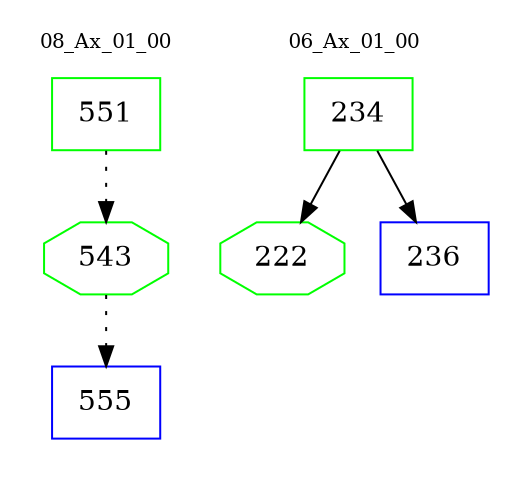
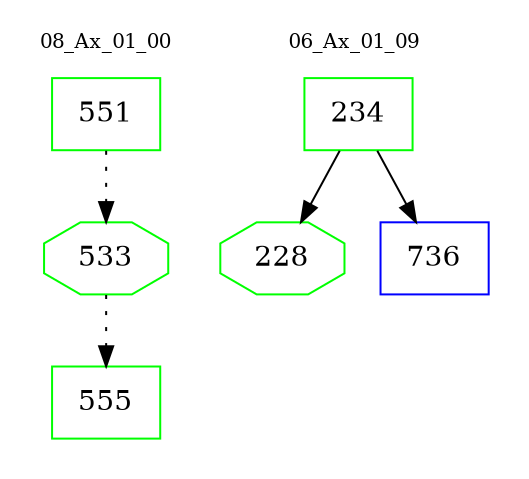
  digraph {
    node [color=green shape=box]
    edge [color=black style=dotted]
    n1 [label=551]
-   n2 [label=543 shape=octagon]
-   n3 [color=blue label=555]
+   n2 [label=533 shape=octagon]
+   n3 [label=555]
    n4 [label=234]
-   n5 [label=222 shape=octagon]
-   n6 [color=blue label=236]
+   n5 [label=228 shape=octagon]
+   n6 [color=blue label=736]
    subgraph cluster_1 {
      color=white
      fontsize=10
      label="08_Ax_01_00"
      n1
      n2
      n3
    }
    subgraph cluster_2 {
      color=white
      fontsize=10
-     label="06_Ax_01_00"
+     label="06_Ax_01_09"
      n4
      n5
      n6
    }
    n1 -> n2
    n2 -> n3
    n4 -> n5 [style=solid]
    n4 -> n6 [style=solid]
  }
